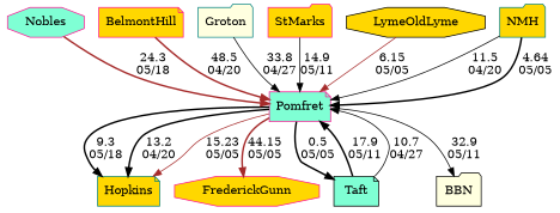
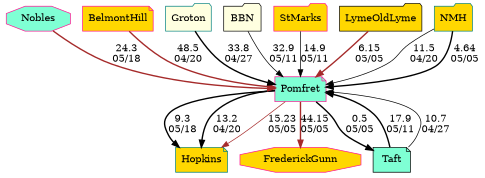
  digraph {
    node [color=deeppink fillcolor=gold shape=folder style=filled]
    edge [color=black random=random style=bold]
    Hopkins [color=teal shape=note]
    Pomfret [fillcolor=aquamarine shape=note]
    FrederickGunn [shape=octagon]
    Taft [color=black fillcolor=aquamarine shape=note]
    Nobles [fillcolor=aquamarine shape=octagon]
    BelmontHill [shape=note]
    Groton [color=teal fillcolor=lightyellow]
    BBN [color=black fillcolor=lightyellow]
    StMarks
-   LymeOldLyme [color=black shape=octagon]
+   LymeOldLyme [color=black]
    NMH [color=teal]
    Pomfret -> Hopkins [label="9.3\n05/18" weight=91]
    Pomfret -> Hopkins [label="13.2\n04/20" weight=87]
    Pomfret -> Hopkins [color=brown label="15.23\n05/05" style=solid weight=85]
    Pomfret -> FrederickGunn [color=brown label="44.15\n05/05" weight=56]
    Pomfret -> Taft [label="0.5\n05/05" weight=100]
    Taft -> Pomfret [label="17.9\n05/11" weight=83]
    Taft -> Pomfret [label="10.7\n04/27" style=solid weight=90]
    Nobles -> Pomfret [color=brown label="24.3\n05/18" weight=76]
    BelmontHill -> Pomfret [color=brown label="48.5\n04/20" weight=52]
-   Groton -> Pomfret [label="33.8\n04/27" style=solid weight=67]
-   Pomfret -> BBN [label="32.9\n05/11" style=solid weight=68]
+   Groton -> Pomfret [label="33.8\n04/27" weight=67]
+   BBN -> Pomfret [label="32.9\n05/11" style=solid weight=68]
    StMarks -> Pomfret [label="14.9\n05/11" style=solid weight=86]
-   LymeOldLyme -> Pomfret [color=brown label="6.15\n05/05" style=solid weight=94]
+   LymeOldLyme -> Pomfret [color=brown label="6.15\n05/05" weight=94]
    NMH -> Pomfret [label="11.5\n04/20" style=solid weight=89]
    NMH -> Pomfret [label="4.64\n05/05" weight=96]
  }
